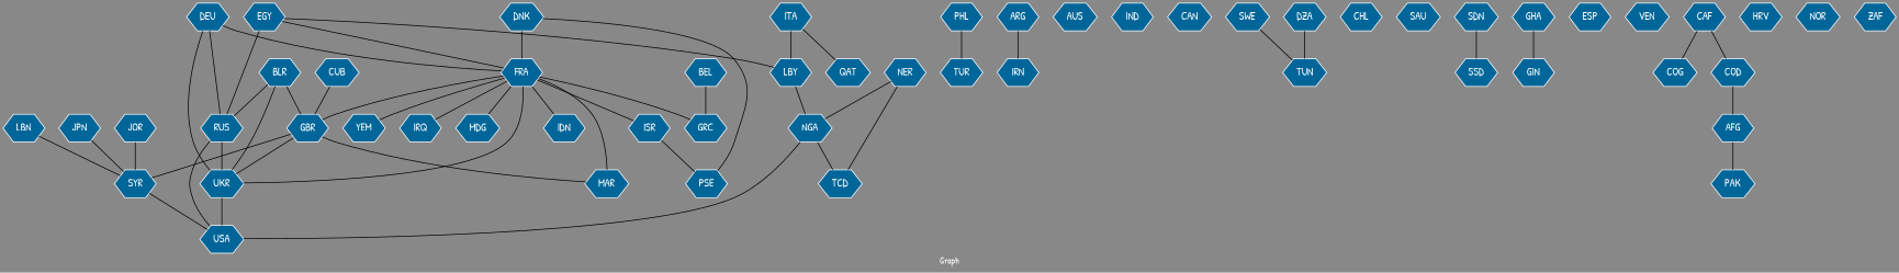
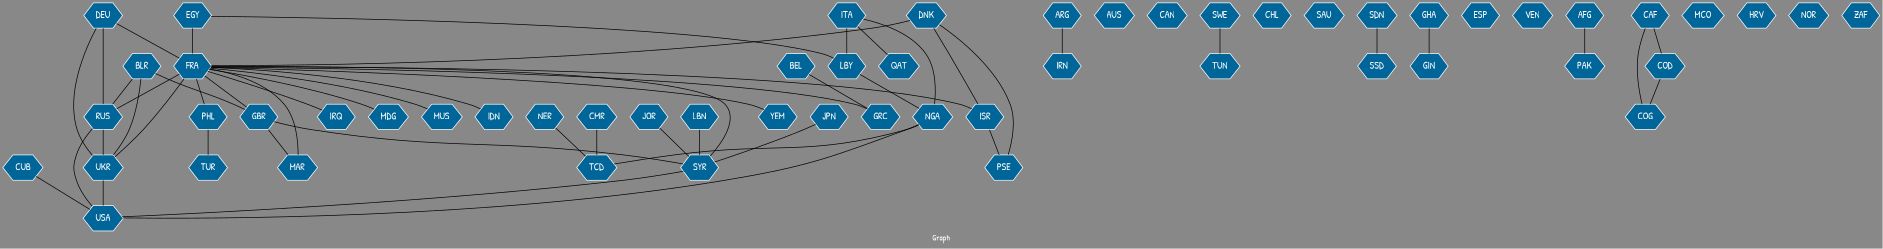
  graph {
    bgcolor="#888888"
    fontcolor=white
    fontname="Patrick Hand"
    fontsize=12
    label="Graph"
    node [color=white fillcolor="#006699" fontcolor=white fontname="Patrick Hand" shape=hexagon style=filled]
    edge [arrowhead=open color=black fontcolor=white fontname="Patrick Hand" fontsize=12 weight=1]
    n1 [label=EGY]
    n2 [label=FRA]
    n3 [label=LBY]
    n4 [label=UKR]
    n5 [label=GRC]
    n6 [label=MAR]
    n7 [label=RUS]
    n8 [label=SYR]
    n9 [label=GBR]
    n10 [label=ISR]
    n11 [label=IDN]
    n12 [label=YEM]
    n13 [label=IRQ]
    n14 [label=MDG]
+   n15 [label=MUS]
    n16 [label=PHL]
    n17 [label=NGA]
    n18 [label=USA]
    n19 [label=PSE]
    n20 [label=TUR]
    n21 [label=ARG]
    n22 [label=IRN]
    n23 [label=AUS]
    n24 [label=TCD]
    n25 [label=NER]
    n26 [label=BEL]
    n27 [label=DNK]
    n28 [label=BLR]
-   n29 [label=IND]
    n30 [label=JOR]
+   n31 [label=CMR]
    n32 [label=LBN]
    n33 [label=DEU]
    n34 [label=CAN]
    n35 [label=SWE]
    n36 [label=TUN]
    n37 [label=CHL]
    n38 [label=SAU]
-   n39 [label=DZA]
    n40 [label=ITA]
    n41 [label=QAT]
    n42 [label=SSD]
    n43 [label=SDN]
    n44 [label=GIN]
    n45 [label=GHA]
    n46 [label=CUB]
    n47 [label=ESP]
    n48 [label=VEN]
    n49 [label=JPN]
    n50 [label=PAK]
    n51 [label=AFG]
    n52 [label=CAF]
    n53 [label=COG]
    n54 [label=COD]
+   n55 [label=MCO]
    n56 [label=HRV]
    n57 [label=NOR]
    n58 [label=ZAF]
    n1 -- n2 [weight=4]
    n1 -- n3 [weight=3]
    n2 -- n4 [weight=19]
    n2 -- n5 [weight=4]
    n2 -- n6 [weight=5]
-   n1 -- n7 [weight=12]
+   n2 -- n7 [weight=12]
+   n2 -- n8 [weight=4]
    n2 -- n9
    n2 -- n10
    n2 -- n11 [weight=3]
    n2 -- n12 [weight=6]
    n2 -- n13
    n2 -- n14
+   n2 -- n15
+   n2 -- n16
    n3 -- n17
    n4 -- n18 [weight=2]
    n7 -- n4 [weight=20]
    n7 -- n18
    n8 -- n18
-   n9 -- n4
    n9 -- n6
    n9 -- n8
    n10 -- n19
    n16 -- n20
    n17 -- n18
    n17 -- n24
    n21 -- n22 [weight=2]
-   n25 -- n17
+   n40 -- n17
    n25 -- n24
    n26 -- n5 [weight=3]
    n27 -- n2 [weight=2]
+   n27 -- n10
    n27 -- n19
    n28 -- n4 [weight=13]
    n28 -- n7 [weight=2]
    n28 -- n9
    n30 -- n8 [weight=3]
+   n31 -- n24 [weight=2]
    n32 -- n8
    n33 -- n2 [weight=16]
    n33 -- n4 [weight=17]
    n33 -- n7 [weight=11]
    n35 -- n36
-   n39 -- n36 [weight=2]
    n40 -- n3 [weight=4]
    n40 -- n41
    n43 -- n42 [weight=2]
    n45 -- n44
-   n46 -- n9
+   n46 -- n18
    n49 -- n8
    n51 -- n50
    n52 -- n53
    n52 -- n54
-   n54 -- n51
+   n54 -- n53
  }
